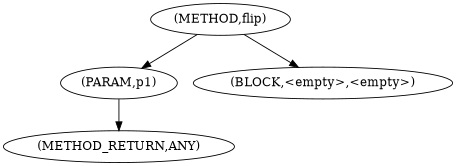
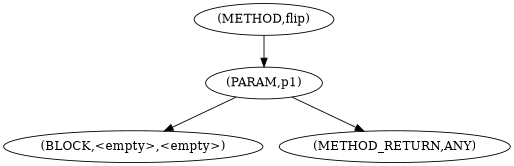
  digraph {
    n1 [label=<(METHOD,flip)>]
    n2 [label=<(PARAM,p1)>]
    n3 [label=<(BLOCK,&lt;empty&gt;,&lt;empty&gt;)>]
    n4 [label=<(METHOD_RETURN,ANY)>]
    n1 -> n2
-   n1 -> n3
+   n2 -> n3
    n2 -> n4
  }
